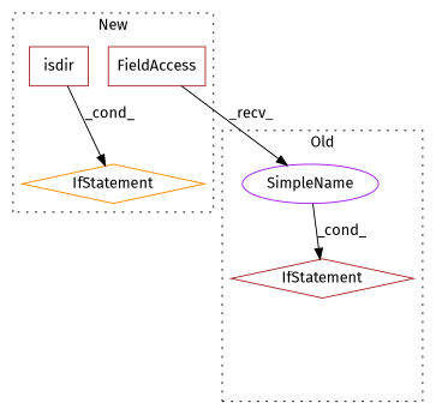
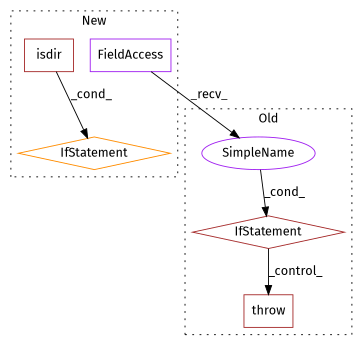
  digraph {
    fontname="Fira Sans"
    node [a=25 color=brown fontname="Fira Sans" l="4,2" shape=box]
    edge [fontname="Fira Sans"]
+   n1 [a=53 l=6 label=throw s=551]
    n2 [label=IfStatement s="519,541" shape=diamond]
    n3 [a=42 color=purple label=SimpleName shape=ellipse l=""]
    n4 [a=32 l="6,1" label=isdir s="1192,1209"]
    n5 [color=darkorange label=IfStatement s="1179,1210" shape=diamond]
-   n6 [a=22 l=7 label=FieldAccess s=1184]
+   n6 [a=22 color=purple l=7 label=FieldAccess s=1184]
    subgraph cluster_1 {
      label=Old
      style=dotted
+     n1
      n2
      n3
    }
    subgraph cluster_2 {
      label=New
      style=dotted
      n4
      n5
      n6
    }
+   n2 -> n1 [label=_control_]
    n3 -> n2 [label=_cond_]
    n4 -> n5 [label=_cond_]
    n6 -> n3 [label=_recv_]
  }
